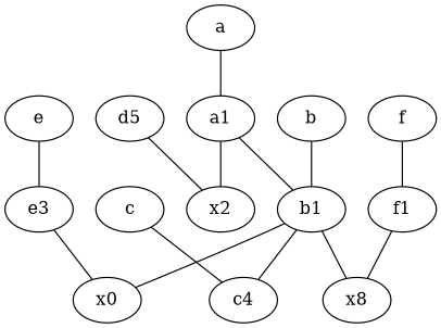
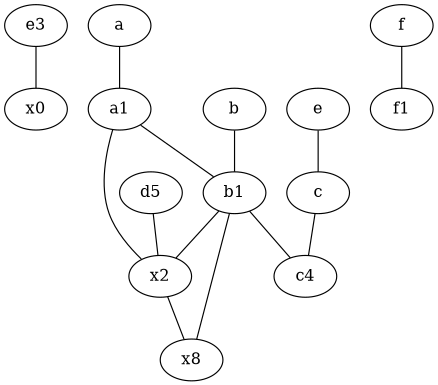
  graph {
    node [labelfontsize=50]
    n1 [label=e3]
    x0
    a
    a1
    x2
    b1
    n7 [label=x8]
    f1
    n9 [label=c4]
    n10 [label=d5]
    e
    f
    c
    b
    n1 -- x0
    a -- a1
    a1 -- x2
    a1 -- b1
-   b1 -- x0
+   b1 -- x2
    b1 -- n7
    b1 -- n9
-   f1 -- n7
+   x2 -- n7
    n10 -- x2
-   e -- n1
+   e -- c
    f -- f1
    c -- n9
    b -- b1
  }
